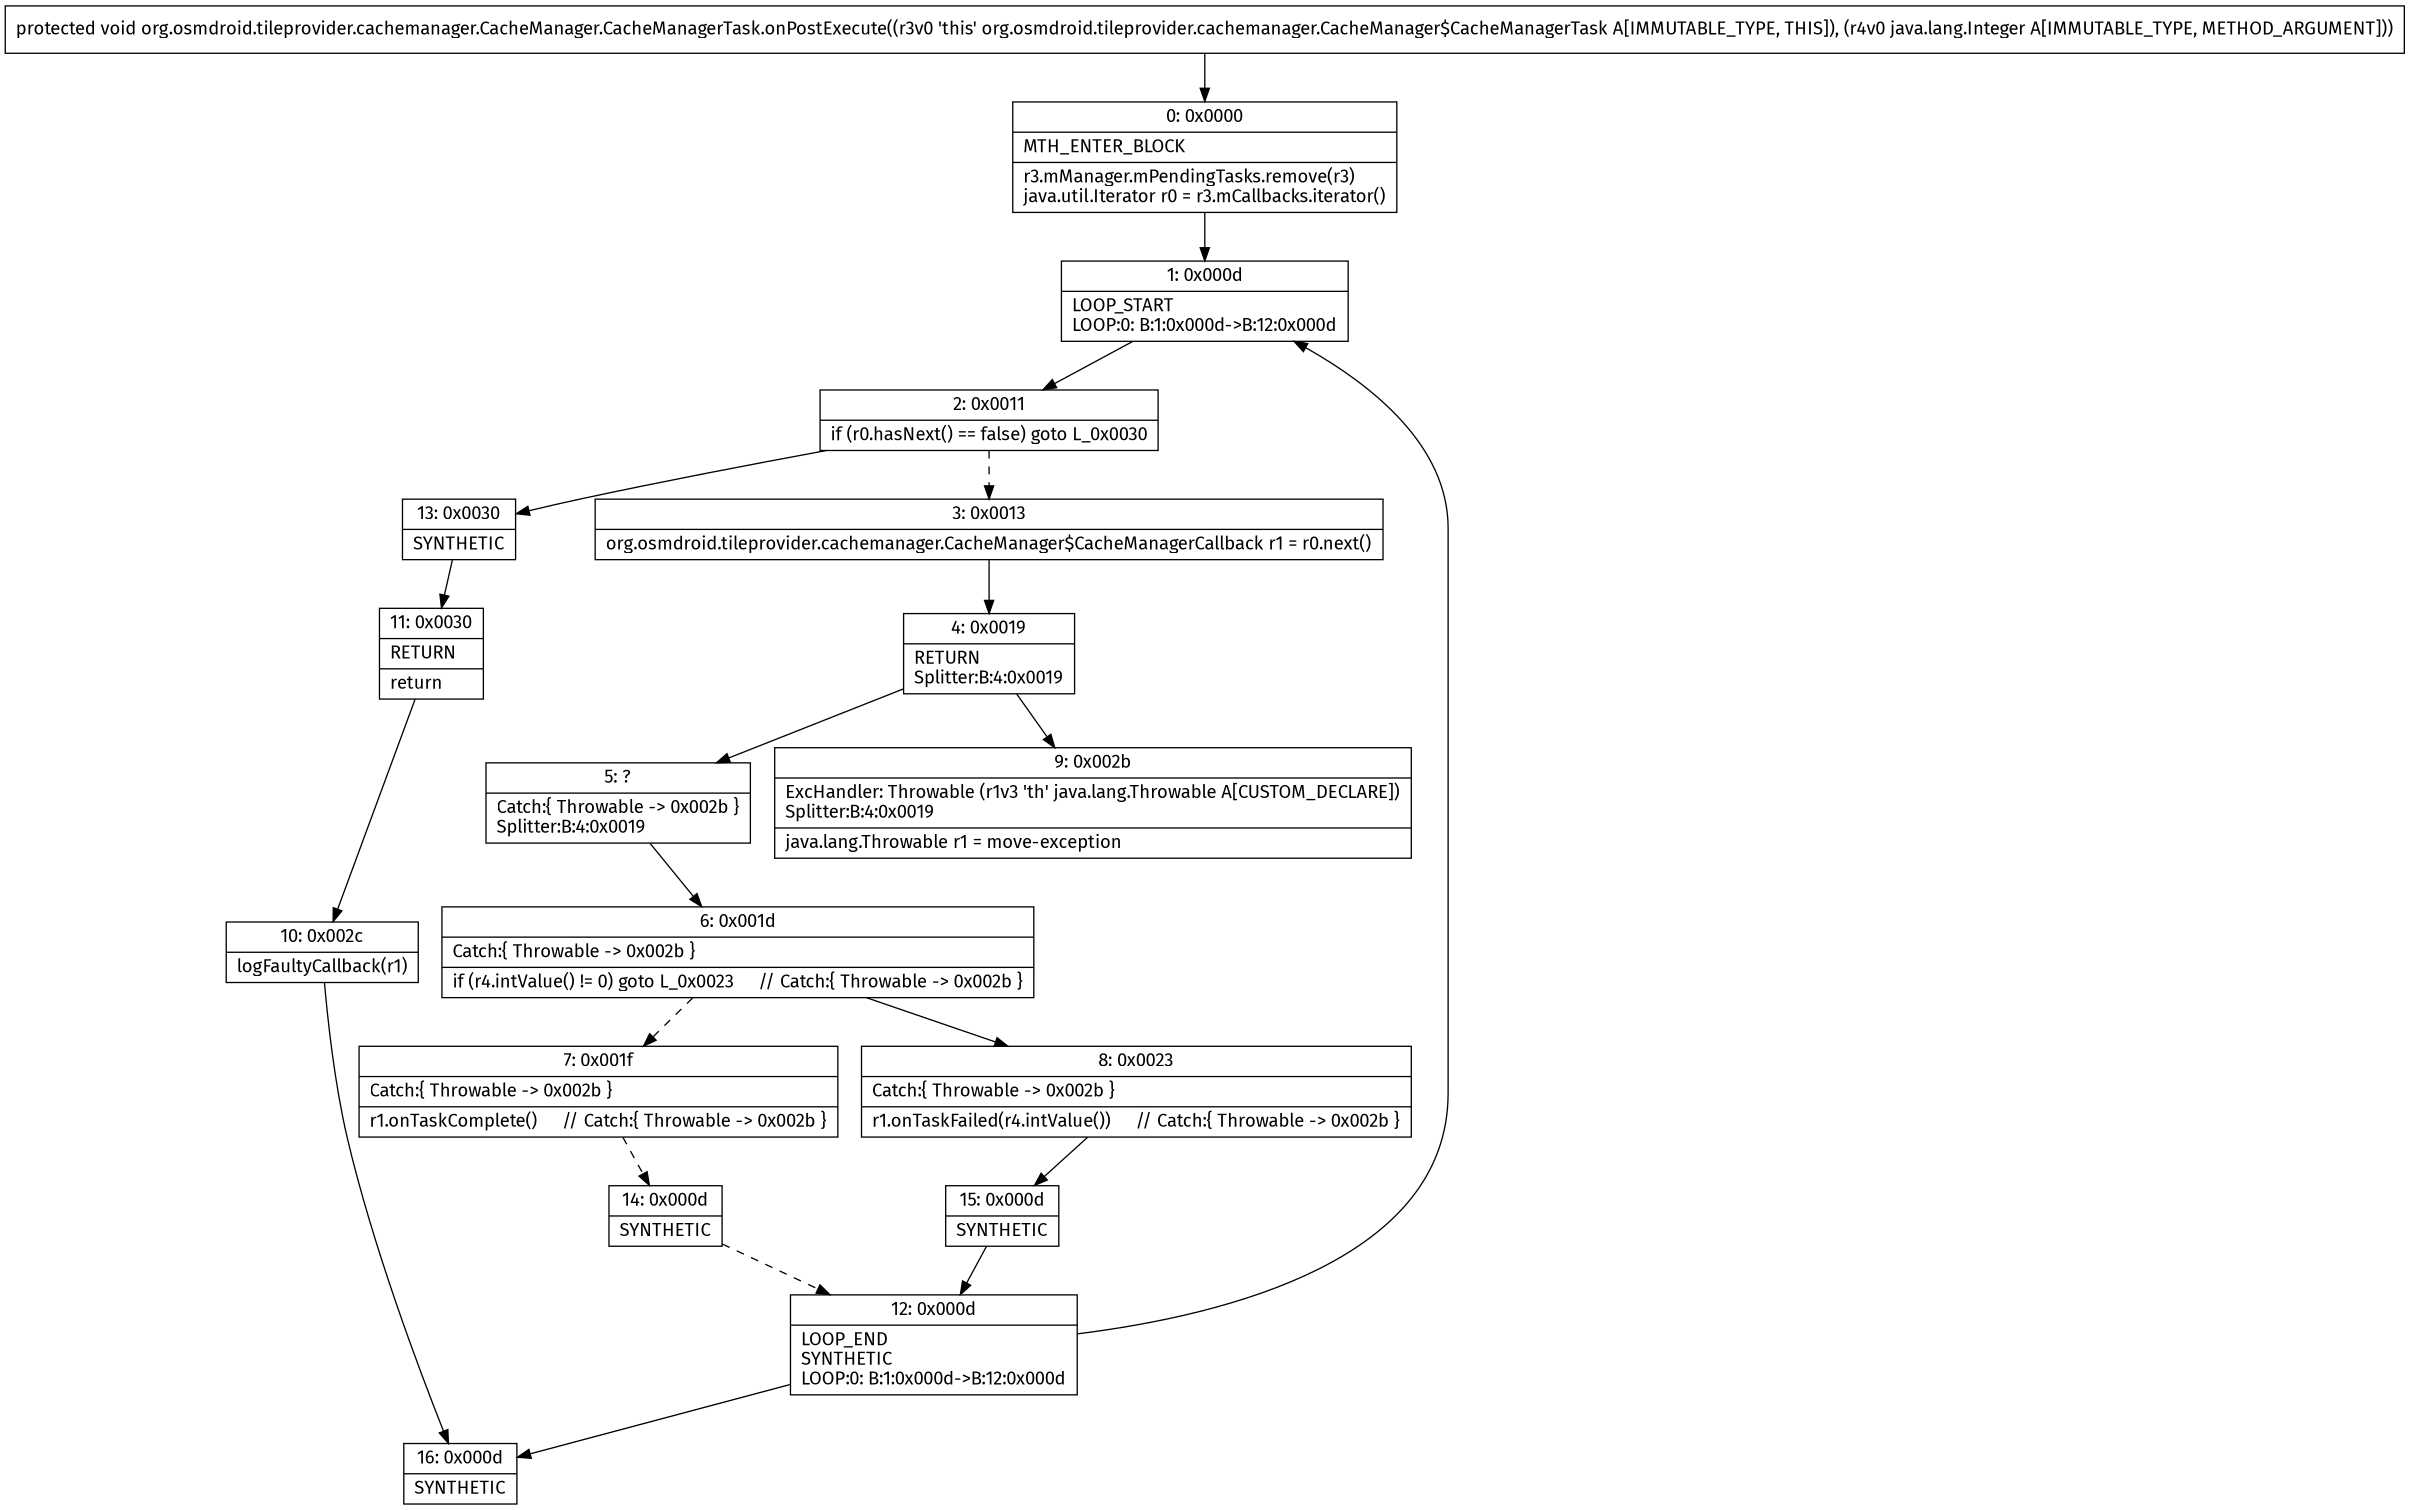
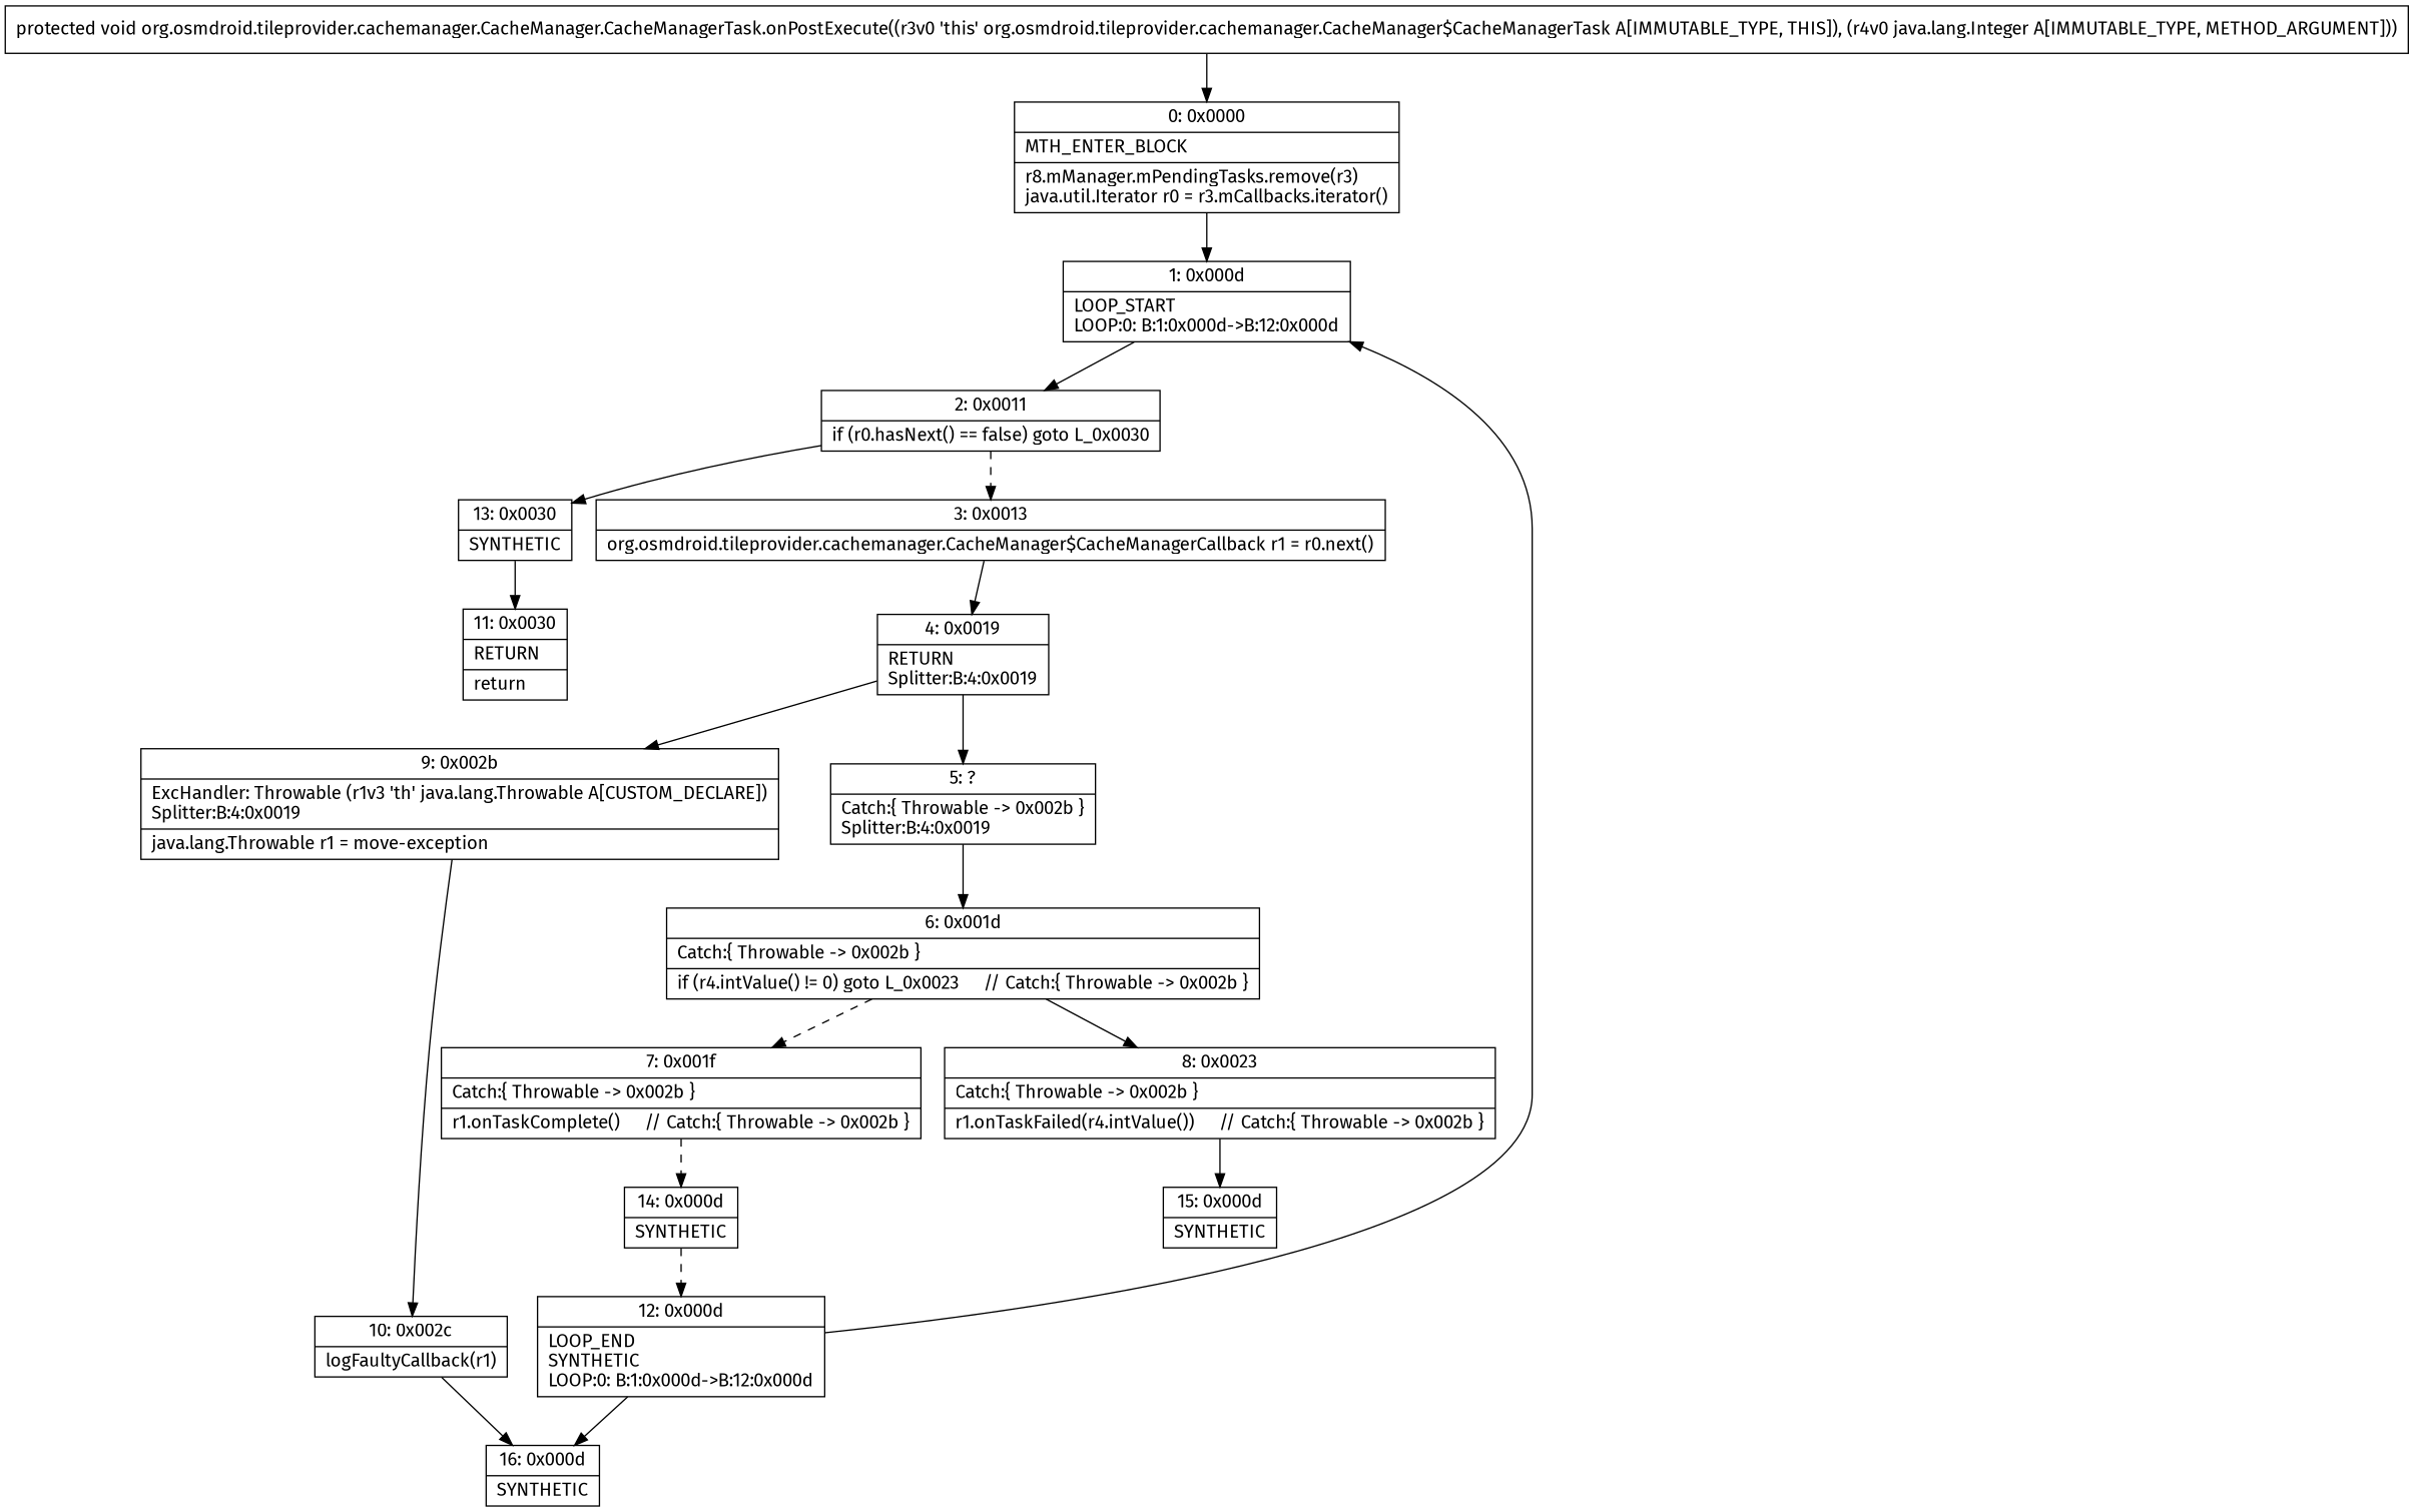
  digraph {
    fontname="Fira Sans"
    node [fontname="Fira Sans" shape=record]
    edge [fontname="Fira Sans"]
-   n1 [label="{0\:\ 0x0000|MTH_ENTER_BLOCK\l|r3.mManager.mPendingTasks.remove(r3)\ljava.util.Iterator r0 = r3.mCallbacks.iterator()\l}"]
+   n1 [label="{0\:\ 0x0000|MTH_ENTER_BLOCK\l|r8.mManager.mPendingTasks.remove(r3)\ljava.util.Iterator r0 = r3.mCallbacks.iterator()\l}"]
    n2 [label="{1\:\ 0x000d|LOOP_START\lLOOP:0: B:1:0x000d\-\>B:12:0x000d\l}"]
    n3 [label="{2\:\ 0x0011|if (r0.hasNext() == false) goto L_0x0030\l}"]
    n4 [label="{3\:\ 0x0013|org.osmdroid.tileprovider.cachemanager.CacheManager$CacheManagerCallback r1 = r0.next()\l}"]
    n5 [label="{13\:\ 0x0030|SYNTHETIC\l}"]
    n6 [label="{4\:\ 0x0019|RETURN\lSplitter:B:4:0x0019\l}"]
    n7 [label="{11\:\ 0x0030|RETURN\l|return\l}"]
    n8 [label="{5\:\ ?|Catch:\{ Throwable \-\> 0x002b \}\lSplitter:B:4:0x0019\l}"]
    n9 [label="{9\:\ 0x002b|ExcHandler: Throwable (r1v3 'th' java.lang.Throwable A[CUSTOM_DECLARE])\lSplitter:B:4:0x0019\l|java.lang.Throwable r1 = move\-exception\l}"]
    n10 [label="{6\:\ 0x001d|Catch:\{ Throwable \-\> 0x002b \}\l|if (r4.intValue() != 0) goto L_0x0023     \/\/ Catch:\{ Throwable \-\> 0x002b \}\l}"]
    n11 [label="{10\:\ 0x002c|logFaultyCallback(r1)\l}"]
    n12 [label="{7\:\ 0x001f|Catch:\{ Throwable \-\> 0x002b \}\l|r1.onTaskComplete()     \/\/ Catch:\{ Throwable \-\> 0x002b \}\l}"]
    n13 [label="{8\:\ 0x0023|Catch:\{ Throwable \-\> 0x002b \}\l|r1.onTaskFailed(r4.intValue())     \/\/ Catch:\{ Throwable \-\> 0x002b \}\l}"]
    n14 [label="{14\:\ 0x000d|SYNTHETIC\l}"]
    n15 [label="{15\:\ 0x000d|SYNTHETIC\l}"]
    n16 [label="{12\:\ 0x000d|LOOP_END\lSYNTHETIC\lLOOP:0: B:1:0x000d\-\>B:12:0x000d\l}"]
    n17 [label="{16\:\ 0x000d|SYNTHETIC\l}"]
    n18 [label="{protected void org.osmdroid.tileprovider.cachemanager.CacheManager.CacheManagerTask.onPostExecute((r3v0 'this' org.osmdroid.tileprovider.cachemanager.CacheManager$CacheManagerTask A[IMMUTABLE_TYPE, THIS]), (r4v0 java.lang.Integer A[IMMUTABLE_TYPE, METHOD_ARGUMENT])) }"]
    n1 -> n2
    n2 -> n3
    n3 -> n4 [style=dashed]
    n3 -> n5
    n4 -> n6
    n5 -> n7
    n6 -> n8
    n6 -> n9
    n8 -> n10
-   n7 -> n11
+   n9 -> n11
    n10 -> n12 [style=dashed]
    n10 -> n13
    n11 -> n17
    n12 -> n14 [style=dashed]
    n13 -> n15
    n14 -> n16 [style=dashed]
-   n15 -> n16
    n16 -> n2
    n16 -> n17
    n18 -> n1
  }
